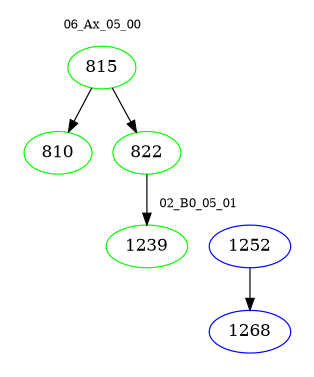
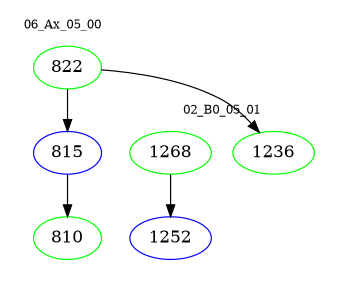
  digraph {
    node [color=blue]
    edge [color=black]
-   n1 [color=green label=815]
+   n1 [label=815]
    n2 [color=green label=810]
    n3 [color=green label=822]
    n4 [label=1252]
-   n5 [color=green label=1239]
-   n6 [label=1268]
+   n5 [color=green label=1236]
+   n6 [color=green label=1268]
    subgraph cluster_1 {
      color=white
      fontsize=10
      label="06_Ax_05_00"
      n1
      n2
      n3
    }
    subgraph cluster_2 {
      color=white
      fontsize=10
      label="02_B0_05_01"
      n4
      n5
      n6
    }
    n1 -> n2
-   n1 -> n3
+   n3 -> n1
    n3 -> n5
-   n4 -> n6
+   n6 -> n4
  }
